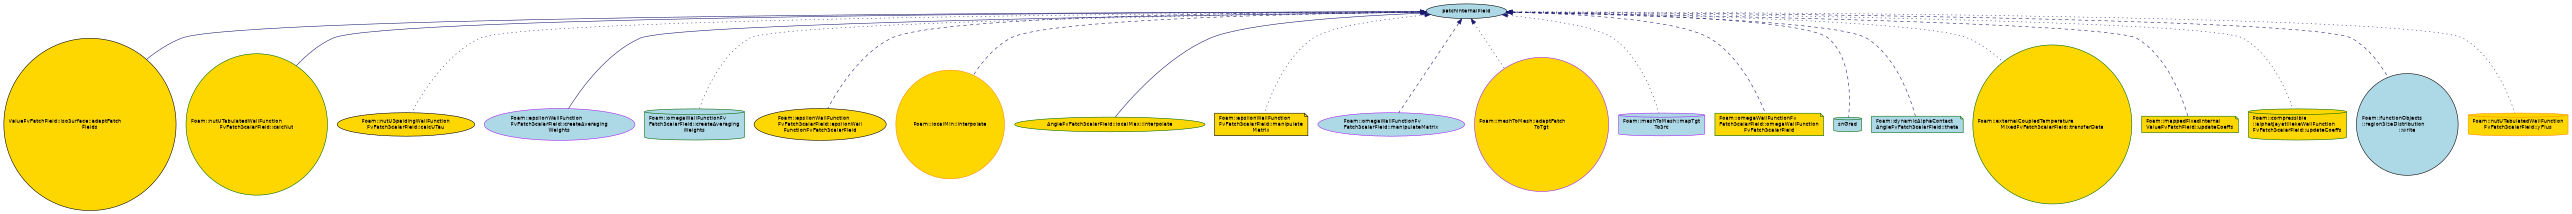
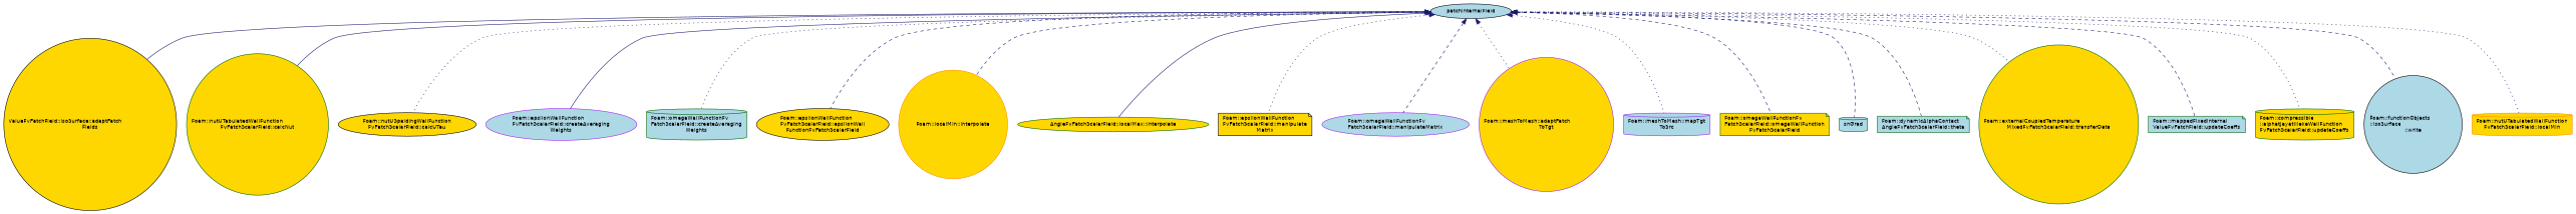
  digraph {
    rankdir=TB
    node [color=darkgreen fillcolor=gold fontname=Helvetica fontsize=10 shape=ellipse style=filled]
    edge [color=midnightblue dir=back fontname=Helvetica fontsize=10 labelfontname=Helvetica labelfontsize=10 style=dotted]
    n1 [color=black fillcolor=lightblue fontcolor=black height=0.2 label=patchInternalField width=0.4]
    n2 [color=black height=0.2 label="ValueFvPatchField::isoSurface::adaptPatch\lFields" shape=circle width=0.4]
    n3 [height=0.2 label="Foam::nutUTabulatedWallFunction\lFvPatchScalarField::calcNut" shape=circle width=0.4]
    n4 [color=black height=0.2 label="Foam::nutUSpaldingWallFunction\lFvPatchScalarField::calcUTau" width=0.4]
    n5 [color=purple fillcolor=lightblue height=0.2 label="Foam::epsilonWallFunction\lFvPatchScalarField::createAveraging\lWeights" width=0.4]
    n6 [fillcolor=lightblue height=0.2 label="Foam::omegaWallFunctionFv\lPatchScalarField::createAveraging\lWeights" shape=cylinder width=0.4]
    n7 [color=black height=0.2 label="Foam::epsilonWallFunction\lFvPatchScalarField::epsilonWall\lFunctionFvPatchScalarField" width=0.4]
    n8 [color=darkorange height=0.2 label="Foam::localMin::interpolate" shape=circle width=0.4]
    n9 [height=0.2 label="AngleFvPatchScalarField::localMax::interpolate" width=0.4]
    n10 [color=black height=0.2 label="Foam::epsilonWallFunction\lFvPatchScalarField::manipulate\lMatrix" shape=note width=0.4]
    n11 [color=purple fillcolor=lightblue height=0.2 label="Foam::omegaWallFunctionFv\lPatchScalarField::manipulateMatrix" width=0.4]
    n12 [color=purple height=0.2 label="Foam::meshToMesh::adaptPatch\lToTgt" shape=circle width=0.4]
    n13 [color=purple fillcolor=lightblue height=0.2 label="Foam::meshToMesh::mapTgt\lToSrc" shape=cylinder width=0.4]
    n14 [height=0.2 label="Foam::omegaWallFunctionFv\lPatchScalarField::omegaWallFunction\lFvPatchScalarField" shape=note width=0.4]
    n15 [fillcolor=lightblue height=0.2 label=snGrad shape=cylinder width=0.4]
    n16 [fillcolor=lightblue height=0.2 label="Foam::dynamicAlphaContact\lAngleFvPatchScalarField::theta" shape=note width=0.4]
    n17 [height=0.2 label="Foam::externalCoupledTemperature\lMixedFvPatchScalarField::transferData" shape=circle width=0.4]
-   n18 [height=0.2 label="Foam::mappedFixedInternal\lValueFvPatchField::updateCoeffs" shape=note width=0.4]
+   n18 [fillcolor=lightblue height=0.2 label="Foam::mappedFixedInternal\lValueFvPatchField::updateCoeffs" shape=note width=0.4]
    n19 [height=0.2 label="Foam::compressible\l::alphatJayatillekeWallFunction\lFvPatchScalarField::updateCoeffs" shape=cylinder width=0.4]
-   n20 [color=black fillcolor=lightblue height=0.2 label="Foam::functionObjects\l::regionSizeDistribution\l::write" shape=circle width=0.4]
-   n21 [color=darkorange height=0.2 label="Foam::nutUTabulatedWallFunction\lFvPatchScalarField::yPlus" shape=cylinder width=0.4]
+   n20 [color=black fillcolor=lightblue height=0.2 label="Foam::functionObjects\l::isoSurface\l::write" shape=circle width=0.4]
+   n21 [color=darkorange height=0.2 label="Foam::nutUTabulatedWallFunction\lFvPatchScalarField::localMin" shape=cylinder width=0.4]
    n1 -> n2 [style=solid]
    n1 -> n3 [style=solid]
    n1 -> n4
    n1 -> n5 [style=solid]
    n1 -> n6
    n1 -> n7 [style=dashed]
    n1 -> n8 [style=dashed]
    n1 -> n9 [style=solid]
    n1 -> n10
    n1 -> n11 [style=dashed]
    n1 -> n12
    n1 -> n13
    n1 -> n14 [style=dashed]
    n1 -> n15 [style=dashed]
    n1 -> n16 [style=dashed]
    n1 -> n17
    n1 -> n18 [style=dashed]
    n1 -> n19
    n1 -> n20 [style=dashed]
    n1 -> n21
  }
